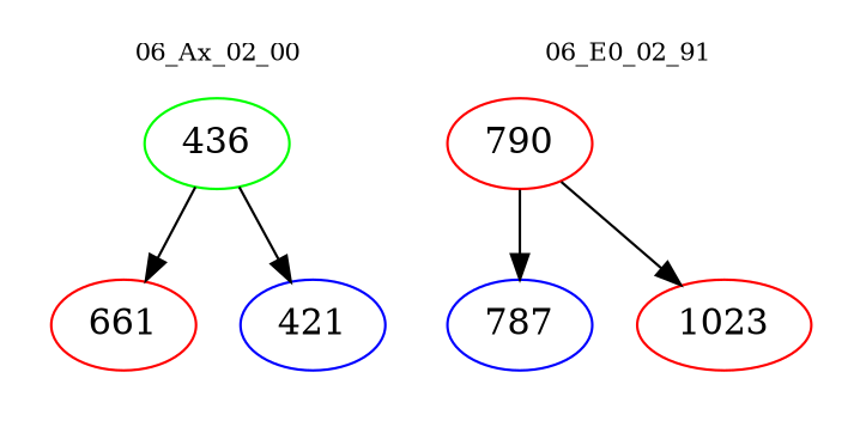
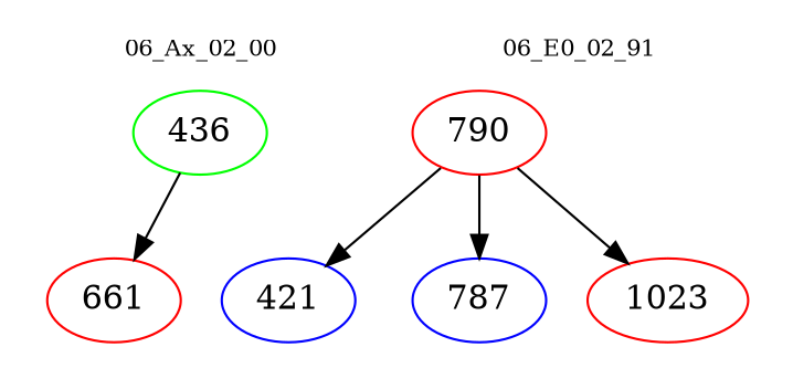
  digraph {
    node [color=red]
    edge [color=black]
    n1 [color=green label=436]
    n2 [color=blue label=421]
    n3 [label=661]
    n4 [label=790]
    n5 [color=blue label=787]
    n6 [label=1023]
    subgraph cluster_1 {
      color=white
      fontsize=10
      label="06_Ax_02_00"
      n1
      n2
      n3
    }
    subgraph cluster_2 {
      color=white
      fontsize=10
      label="06_E0_02_91"
      n4
      n5
      n6
    }
-   n1 -> n2
+   n4 -> n2
    n1 -> n3
    n4 -> n5
    n4 -> n6
  }
